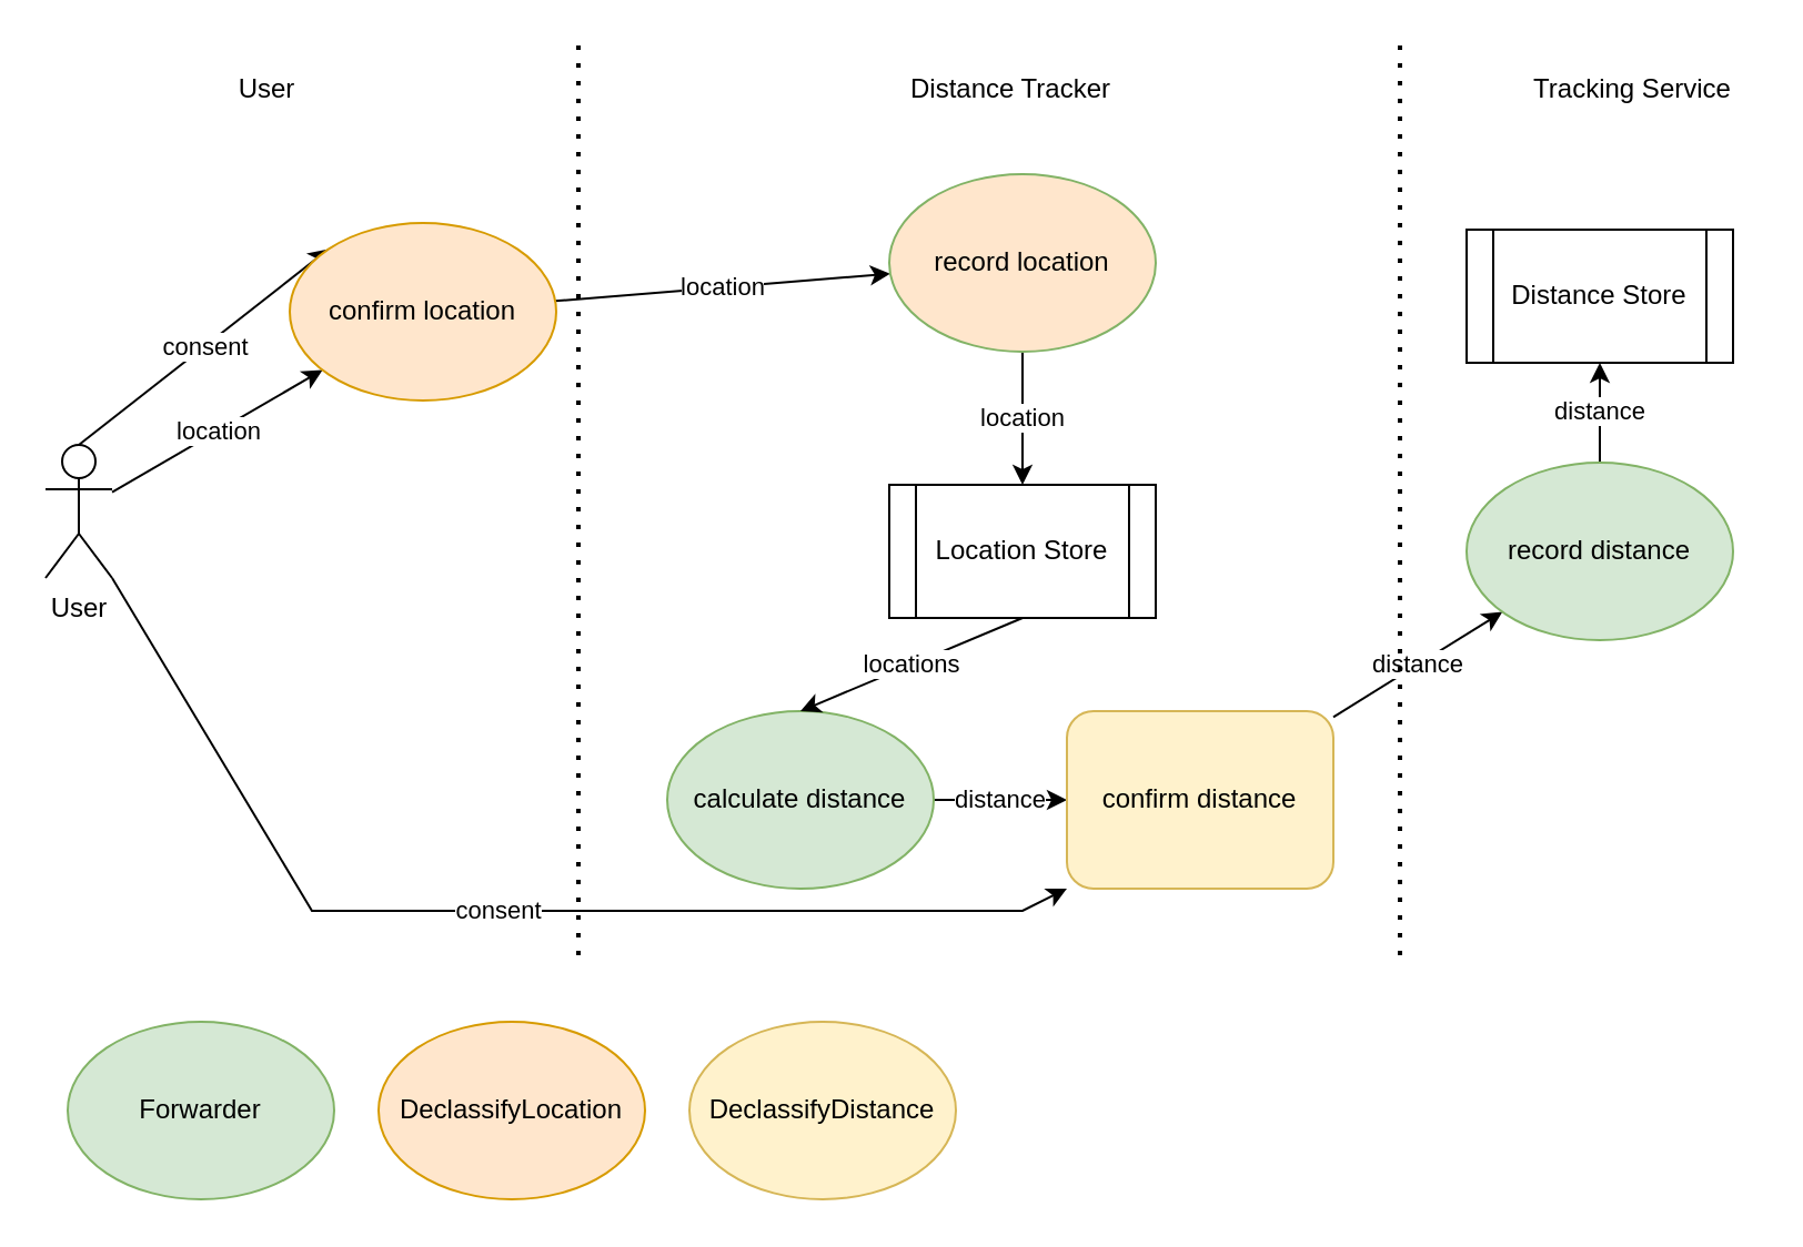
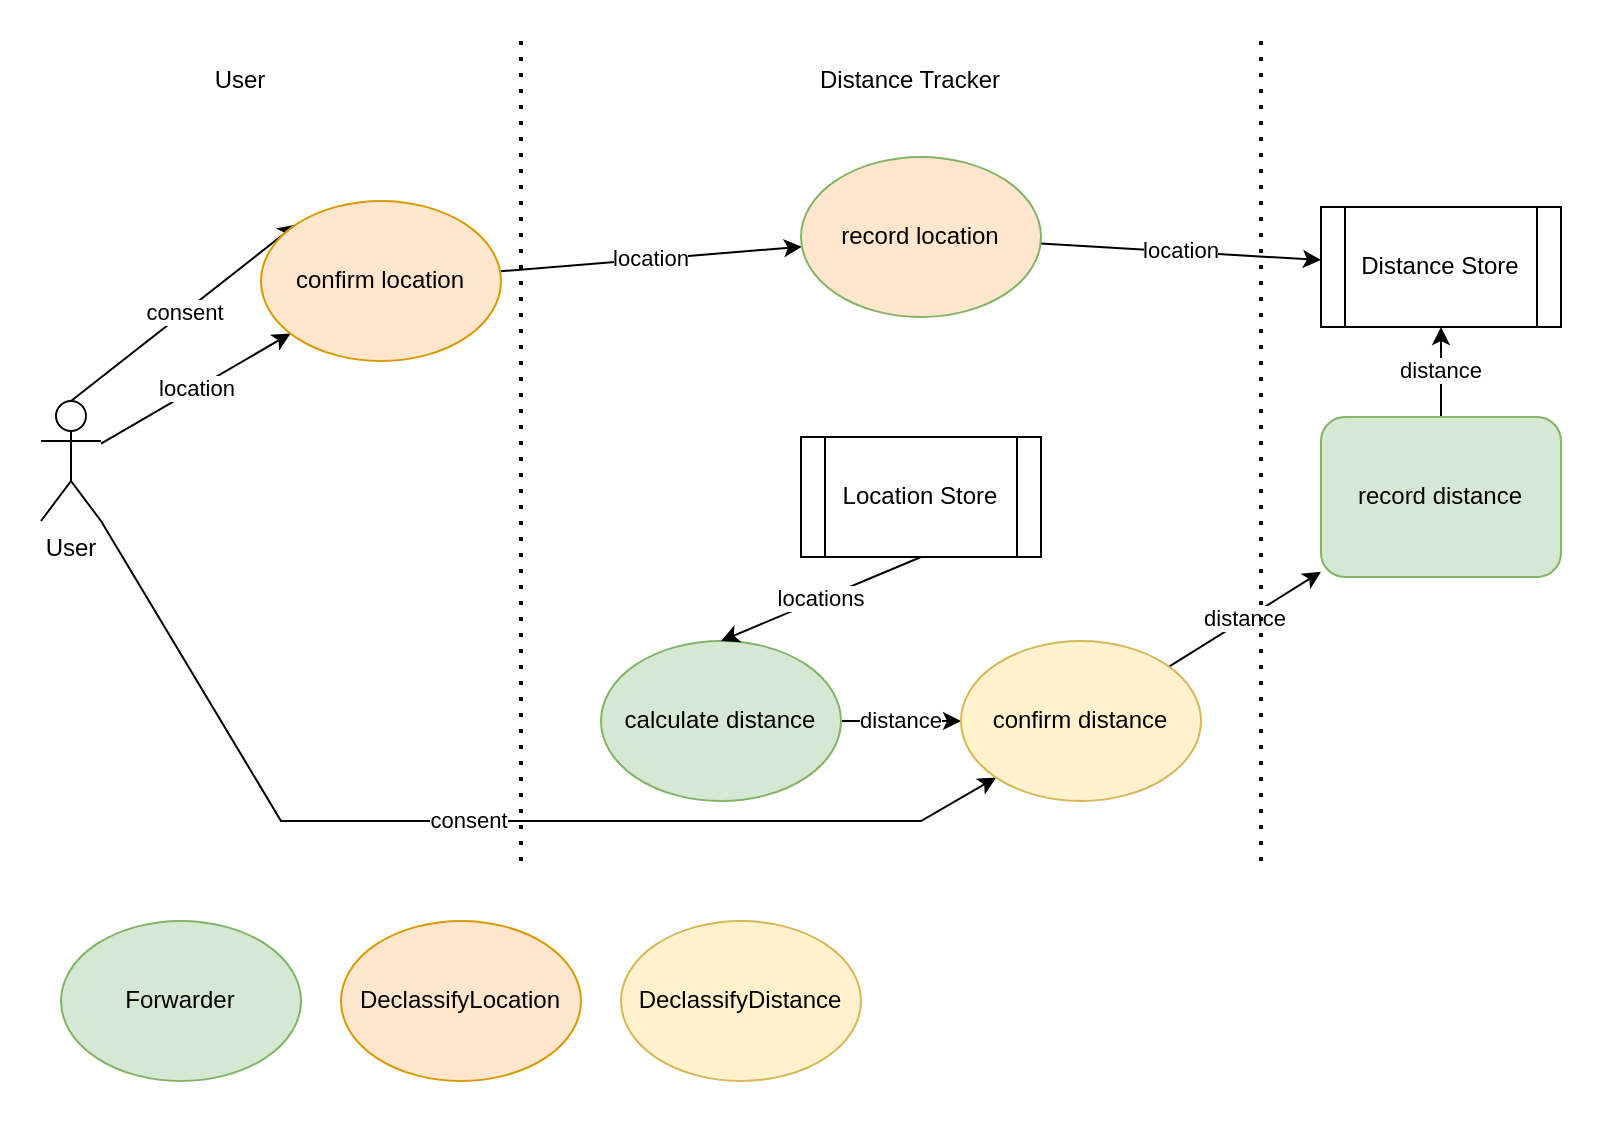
  <mxCell id="0" />
  <mxCell id="1" parent="0" />
  <mxCell id="2" value="location" style="edgeStyle=none;rounded=0;orthogonalLoop=1;jettySize=auto;html=1;" edge="1" parent="1" source="5" target="7"><mxGeometry relative="1" as="geometry" /></mxCell>
  <mxCell id="3" value="consent" style="edgeStyle=none;rounded=0;orthogonalLoop=1;jettySize=auto;html=1;exitX=0.5;exitY=0;exitDx=0;exitDy=0;exitPerimeter=0;entryX=0;entryY=0;entryDx=0;entryDy=0;" edge="1" parent="1" source="5" target="7"><mxGeometry relative="1" as="geometry" /></mxCell>
  <mxCell id="4" value="consent" style="edgeStyle=none;rounded=0;orthogonalLoop=1;jettySize=auto;html=1;exitX=1;exitY=1;exitDx=0;exitDy=0;exitPerimeter=0;entryX=0;entryY=1;entryDx=0;entryDy=0;" edge="1" parent="1" source="5" target="13"><mxGeometry relative="1" as="geometry"><Array as="points"><mxPoint x="140" y="410" /><mxPoint x="460" y="410" /></Array></mxGeometry></mxCell>
  <mxCell id="5" value="User" style="shape=umlActor;verticalLabelPosition=bottom;verticalAlign=top;html=1;outlineConnect=0;" vertex="1" parent="1"><mxGeometry x="20" y="200" width="30" height="60" as="geometry" /></mxCell>
  <mxCell id="6" value="location" style="edgeStyle=none;rounded=0;orthogonalLoop=1;jettySize=auto;html=1;" edge="1" parent="1" source="7" target="9"><mxGeometry relative="1" as="geometry" /></mxCell>
  <mxCell id="7" value="confirm location" style="ellipse;whiteSpace=wrap;html=1;fillColor=#ffe6cc;strokeColor=#d79b00;" vertex="1" parent="1"><mxGeometry x="130" y="100" width="120" height="80" as="geometry" /></mxCell>
- <mxCell id="8" value="location" style="edgeStyle=none;rounded=0;orthogonalLoop=1;jettySize=auto;html=1;" edge="1" parent="1" source="9" target="18"><mxGeometry relative="1" as="geometry" /></mxCell>
+ <mxCell id="8" value="location" style="edgeStyle=none;rounded=0;orthogonalLoop=1;jettySize=auto;html=1;" edge="1" parent="1" source="9" target="16"><mxGeometry relative="1" as="geometry" /></mxCell>
  <mxCell id="9" value="record location" style="ellipse;whiteSpace=wrap;html=1;fillColor=#ffe6cc;strokeColor=#82b366;" vertex="1" parent="1"><mxGeometry x="400" y="78" width="120" height="80" as="geometry" /></mxCell>
  <mxCell id="10" value="distance" style="edgeStyle=none;rounded=0;orthogonalLoop=1;jettySize=auto;html=1;" edge="1" parent="1" source="11" target="13"><mxGeometry relative="1" as="geometry" /></mxCell>
  <mxCell id="11" value="calculate distance" style="ellipse;whiteSpace=wrap;html=1;fillColor=#d5e8d4;strokeColor=#82b366;" vertex="1" parent="1"><mxGeometry x="300" y="320" width="120" height="80" as="geometry" /></mxCell>
  <mxCell id="12" value="distance" style="edgeStyle=none;rounded=0;orthogonalLoop=1;jettySize=auto;html=1;" edge="1" parent="1" source="13" target="15"><mxGeometry relative="1" as="geometry" /></mxCell>
- <mxCell id="13" value="confirm distance" style="whiteSpace=wrap;html=1;fillColor=#fff2cc;strokeColor=#d6b656;rounded=1;" vertex="1" parent="1"><mxGeometry x="480" y="320" width="120" height="80" as="geometry" /></mxCell>
+ <mxCell id="13" value="confirm distance" style="ellipse;whiteSpace=wrap;html=1;fillColor=#fff2cc;strokeColor=#d6b656;" vertex="1" parent="1"><mxGeometry x="480" y="320" width="120" height="80" as="geometry" /></mxCell>
  <mxCell id="14" value="distance" style="edgeStyle=none;rounded=0;orthogonalLoop=1;jettySize=auto;html=1;" edge="1" parent="1" source="15" target="16"><mxGeometry relative="1" as="geometry" /></mxCell>
- <mxCell id="15" value="record distance" style="ellipse;whiteSpace=wrap;html=1;fillColor=#d5e8d4;strokeColor=#82b366;" vertex="1" parent="1"><mxGeometry x="660" y="208" width="120" height="80" as="geometry" /></mxCell>
+ <mxCell id="15" value="record distance" style="whiteSpace=wrap;html=1;fillColor=#d5e8d4;strokeColor=#82b366;rounded=1;" vertex="1" parent="1"><mxGeometry x="660" y="208" width="120" height="80" as="geometry" /></mxCell>
  <mxCell id="16" value="Distance Store" style="shape=process;whiteSpace=wrap;html=1;backgroundOutline=1;" vertex="1" parent="1"><mxGeometry x="660" y="103" width="120" height="60" as="geometry" /></mxCell>
  <mxCell id="17" value="locations" style="edgeStyle=none;rounded=0;orthogonalLoop=1;jettySize=auto;html=1;exitX=0.5;exitY=1;exitDx=0;exitDy=0;entryX=0.5;entryY=0;entryDx=0;entryDy=0;" edge="1" parent="1" source="18" target="11"><mxGeometry relative="1" as="geometry" /></mxCell>
  <mxCell id="18" value="Location Store" style="shape=process;whiteSpace=wrap;html=1;backgroundOutline=1;" vertex="1" parent="1"><mxGeometry x="400" y="218" width="120" height="60" as="geometry" /></mxCell>
  <mxCell id="19" value="" style="endArrow=none;dashed=1;html=1;dashPattern=1 3;strokeWidth=2;" edge="1" parent="1"><mxGeometry width="50" height="50" relative="1" as="geometry"><mxPoint x="260" y="430" as="sourcePoint" /><mxPoint x="260" y="20" as="targetPoint" /></mxGeometry></mxCell>
  <mxCell id="20" value="" style="endArrow=none;dashed=1;html=1;dashPattern=1 3;strokeWidth=2;" edge="1" parent="1"><mxGeometry width="50" height="50" relative="1" as="geometry"><mxPoint x="630" y="430" as="sourcePoint" /><mxPoint x="630" y="20" as="targetPoint" /></mxGeometry></mxCell>
  <mxCell id="21" value="User" style="text;html=1;strokeColor=none;fillColor=none;align=center;verticalAlign=middle;whiteSpace=wrap;rounded=0;" vertex="1" parent="1"><mxGeometry x="100" y="30" width="40" height="20" as="geometry" /></mxCell>
  <mxCell id="22" value="Distance Tracker" style="text;html=1;strokeColor=none;fillColor=none;align=center;verticalAlign=middle;whiteSpace=wrap;rounded=0;" vertex="1" parent="1"><mxGeometry x="390" y="30" width="130" height="20" as="geometry" /></mxCell>
- <mxCell id="23" value="Tracking Service" style="text;html=1;strokeColor=none;fillColor=none;align=center;verticalAlign=middle;whiteSpace=wrap;rounded=0;" vertex="1" parent="1"><mxGeometry x="680" y="30" width="110" height="20" as="geometry" /></mxCell>
  <mxCell id="24" value="Forwarder" style="ellipse;whiteSpace=wrap;html=1;fillColor=#d5e8d4;strokeColor=#82b366;" vertex="1" parent="1"><mxGeometry x="30" y="460" width="120" height="80" as="geometry" /></mxCell>
  <mxCell id="25" value="DeclassifyLocation" style="ellipse;whiteSpace=wrap;html=1;fillColor=#ffe6cc;strokeColor=#d79b00;" vertex="1" parent="1"><mxGeometry x="170" y="460" width="120" height="80" as="geometry" /></mxCell>
  <mxCell id="26" value="DeclassifyDistance" style="ellipse;whiteSpace=wrap;html=1;fillColor=#fff2cc;strokeColor=#d6b656;" vertex="1" parent="1"><mxGeometry x="310" y="460" width="120" height="80" as="geometry" /></mxCell>
